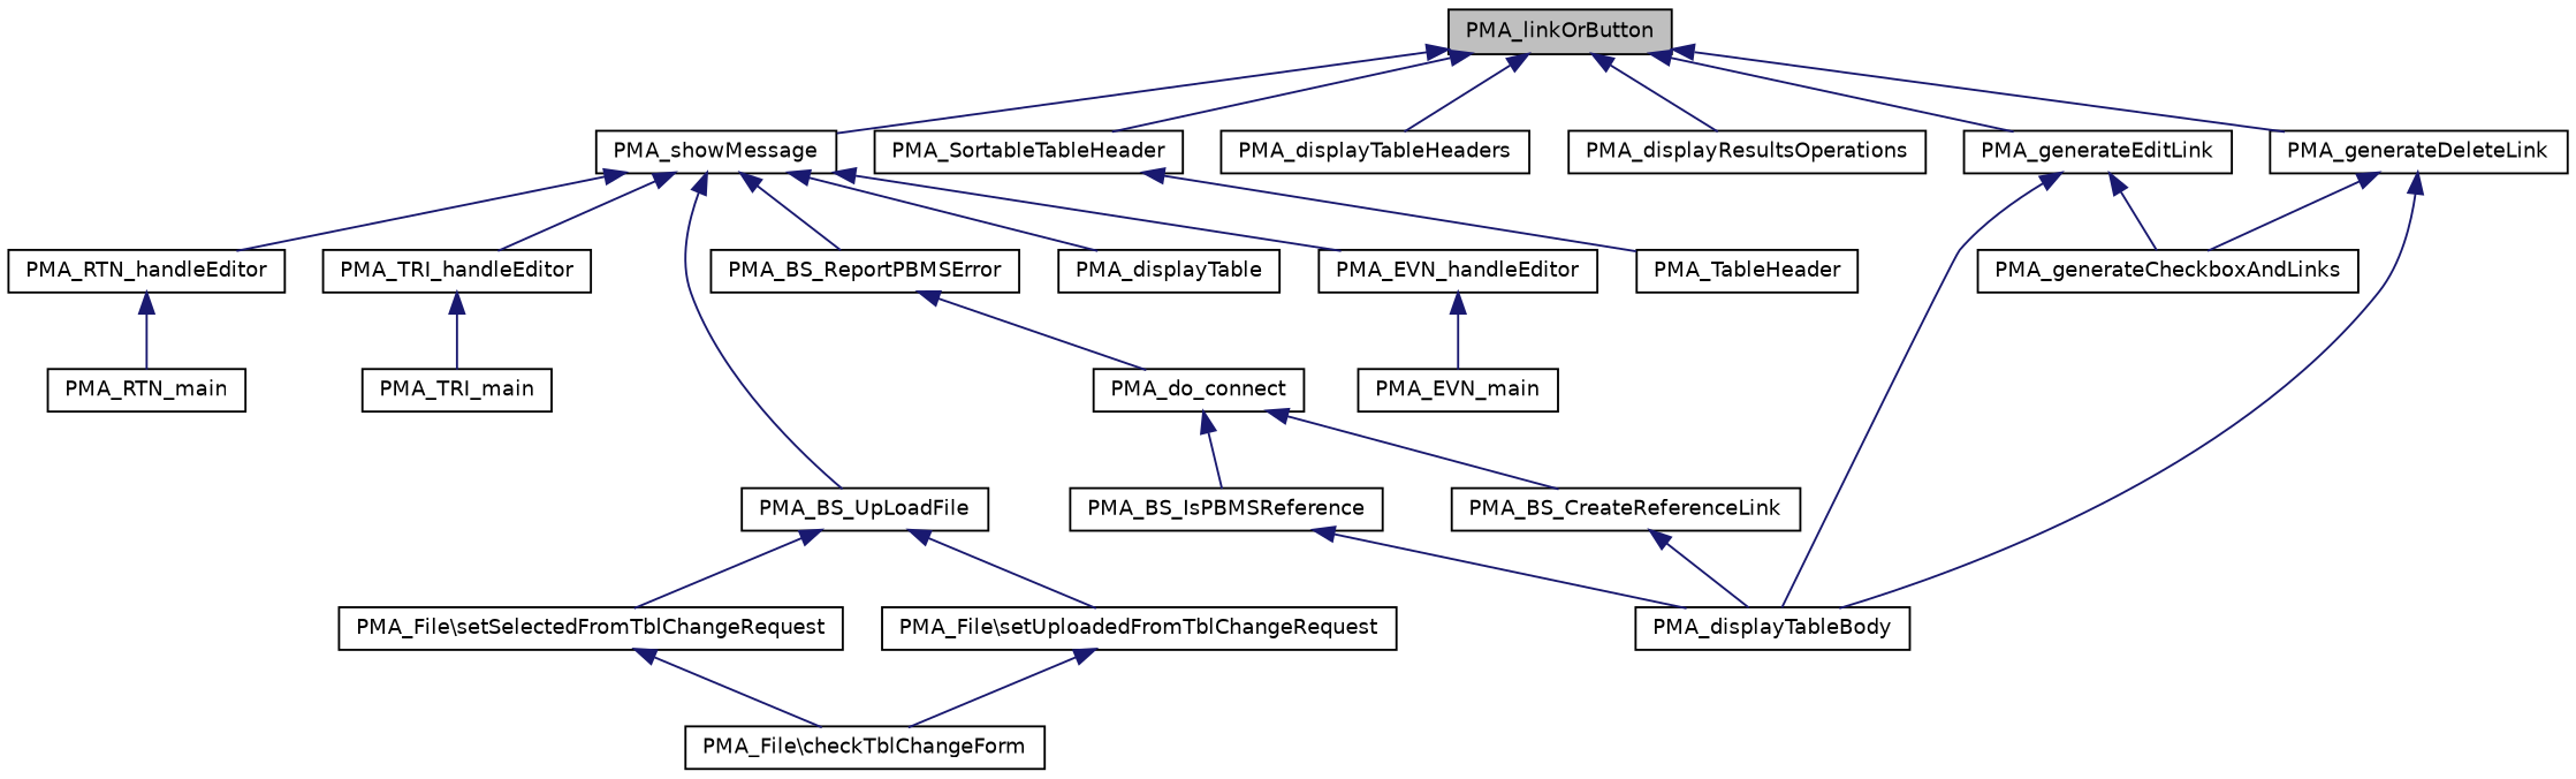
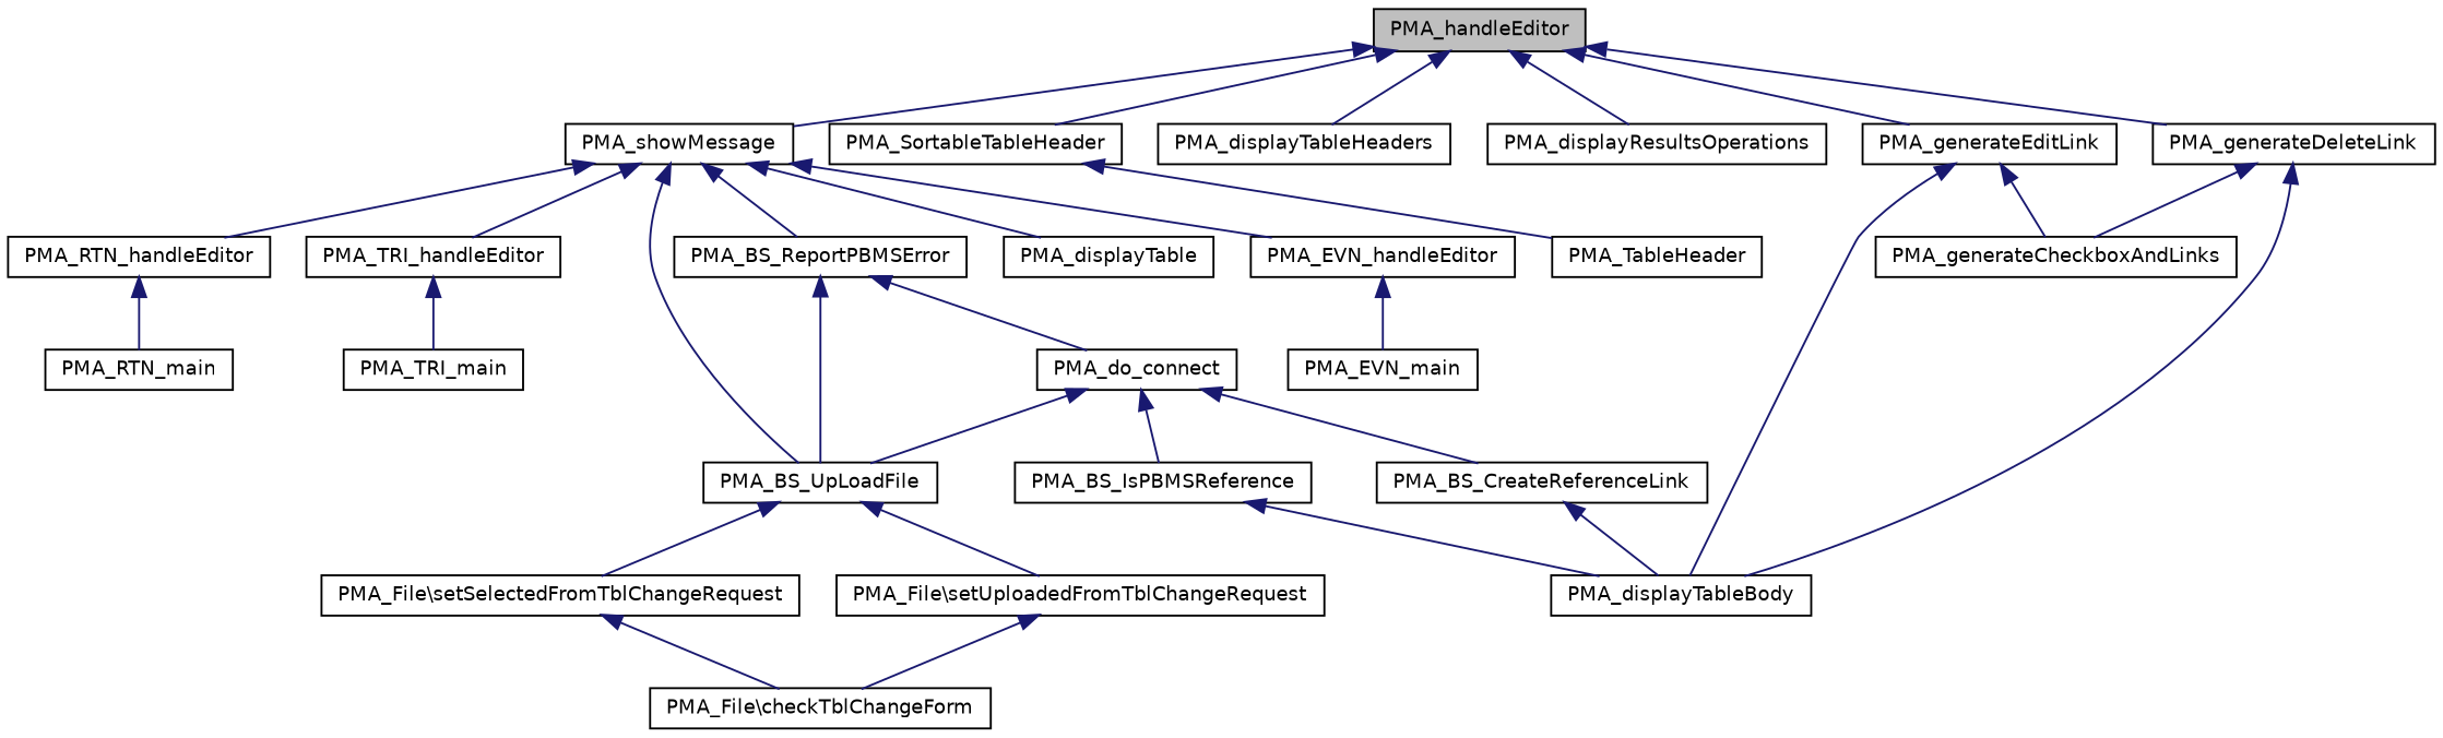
  digraph {
    rankdir=TB
    node [color=black fillcolor=white fontname=Helvetica fontsize=10 shape=record style=filled]
    edge [color=midnightblue dir=back fontname=Helvetica fontsize=10 labelfontname=Helvetica labelfontsize=10 style=solid]
-   n1 [fillcolor=grey75 fontcolor=black height=0.2 label=PMA_linkOrButton width=0.4]
+   n1 [fillcolor=grey75 fontcolor=black height=0.2 label=PMA_handleEditor width=0.4]
    n2 [height=0.2 label=PMA_showMessage width=0.4]
    n3 [height=0.2 label=PMA_SortableTableHeader width=0.4]
    n4 [height=0.2 label=PMA_displayTableHeaders width=0.4]
    n5 [height=0.2 label=PMA_displayResultsOperations width=0.4]
    n6 [height=0.2 label=PMA_generateEditLink width=0.4]
    n7 [height=0.2 label=PMA_generateDeleteLink width=0.4]
    n8 [height=0.2 label=PMA_BS_ReportPBMSError width=0.4]
    n9 [height=0.2 label=PMA_BS_UpLoadFile width=0.4]
    n10 [height=0.2 label=PMA_displayTable width=0.4]
    n11 [height=0.2 label=PMA_EVN_handleEditor width=0.4]
    n12 [height=0.2 label=PMA_RTN_handleEditor width=0.4]
    n13 [height=0.2 label=PMA_TRI_handleEditor width=0.4]
    n14 [height=0.2 label=PMA_TableHeader width=0.4]
    n15 [height=0.2 label=PMA_displayTableBody width=0.4]
    n16 [height=0.2 label=PMA_generateCheckboxAndLinks width=0.4]
    n17 [height=0.2 label=PMA_do_connect width=0.4]
    n18 [height=0.2 label="PMA_File\\setUploadedFromTblChangeRequest" width=0.4]
    n19 [height=0.2 label="PMA_File\\setSelectedFromTblChangeRequest" width=0.4]
    n20 [height=0.2 label=PMA_EVN_main width=0.4]
    n21 [height=0.2 label=PMA_RTN_main width=0.4]
    n22 [height=0.2 label=PMA_TRI_main width=0.4]
    n23 [height=0.2 label=PMA_BS_CreateReferenceLink width=0.4]
    n24 [height=0.2 label=PMA_BS_IsPBMSReference width=0.4]
    n25 [height=0.2 label="PMA_File\\checkTblChangeForm" width=0.4]
    n1 -> n2
    n1 -> n3
    n1 -> n4
    n1 -> n5
    n1 -> n6
    n1 -> n7
    n2 -> n8
    n2 -> n9
    n2 -> n10
    n2 -> n11
    n2 -> n12
    n2 -> n13
    n3 -> n14
    n6 -> n15
    n6 -> n16
    n7 -> n15
    n7 -> n16
+   n8 -> n9
    n8 -> n17
    n9 -> n18
    n9 -> n19
    n11 -> n20
    n12 -> n21
    n13 -> n22
+   n17 -> n9
    n17 -> n23
    n17 -> n24
    n18 -> n25
    n19 -> n25
    n23 -> n15
    n24 -> n15
  }
